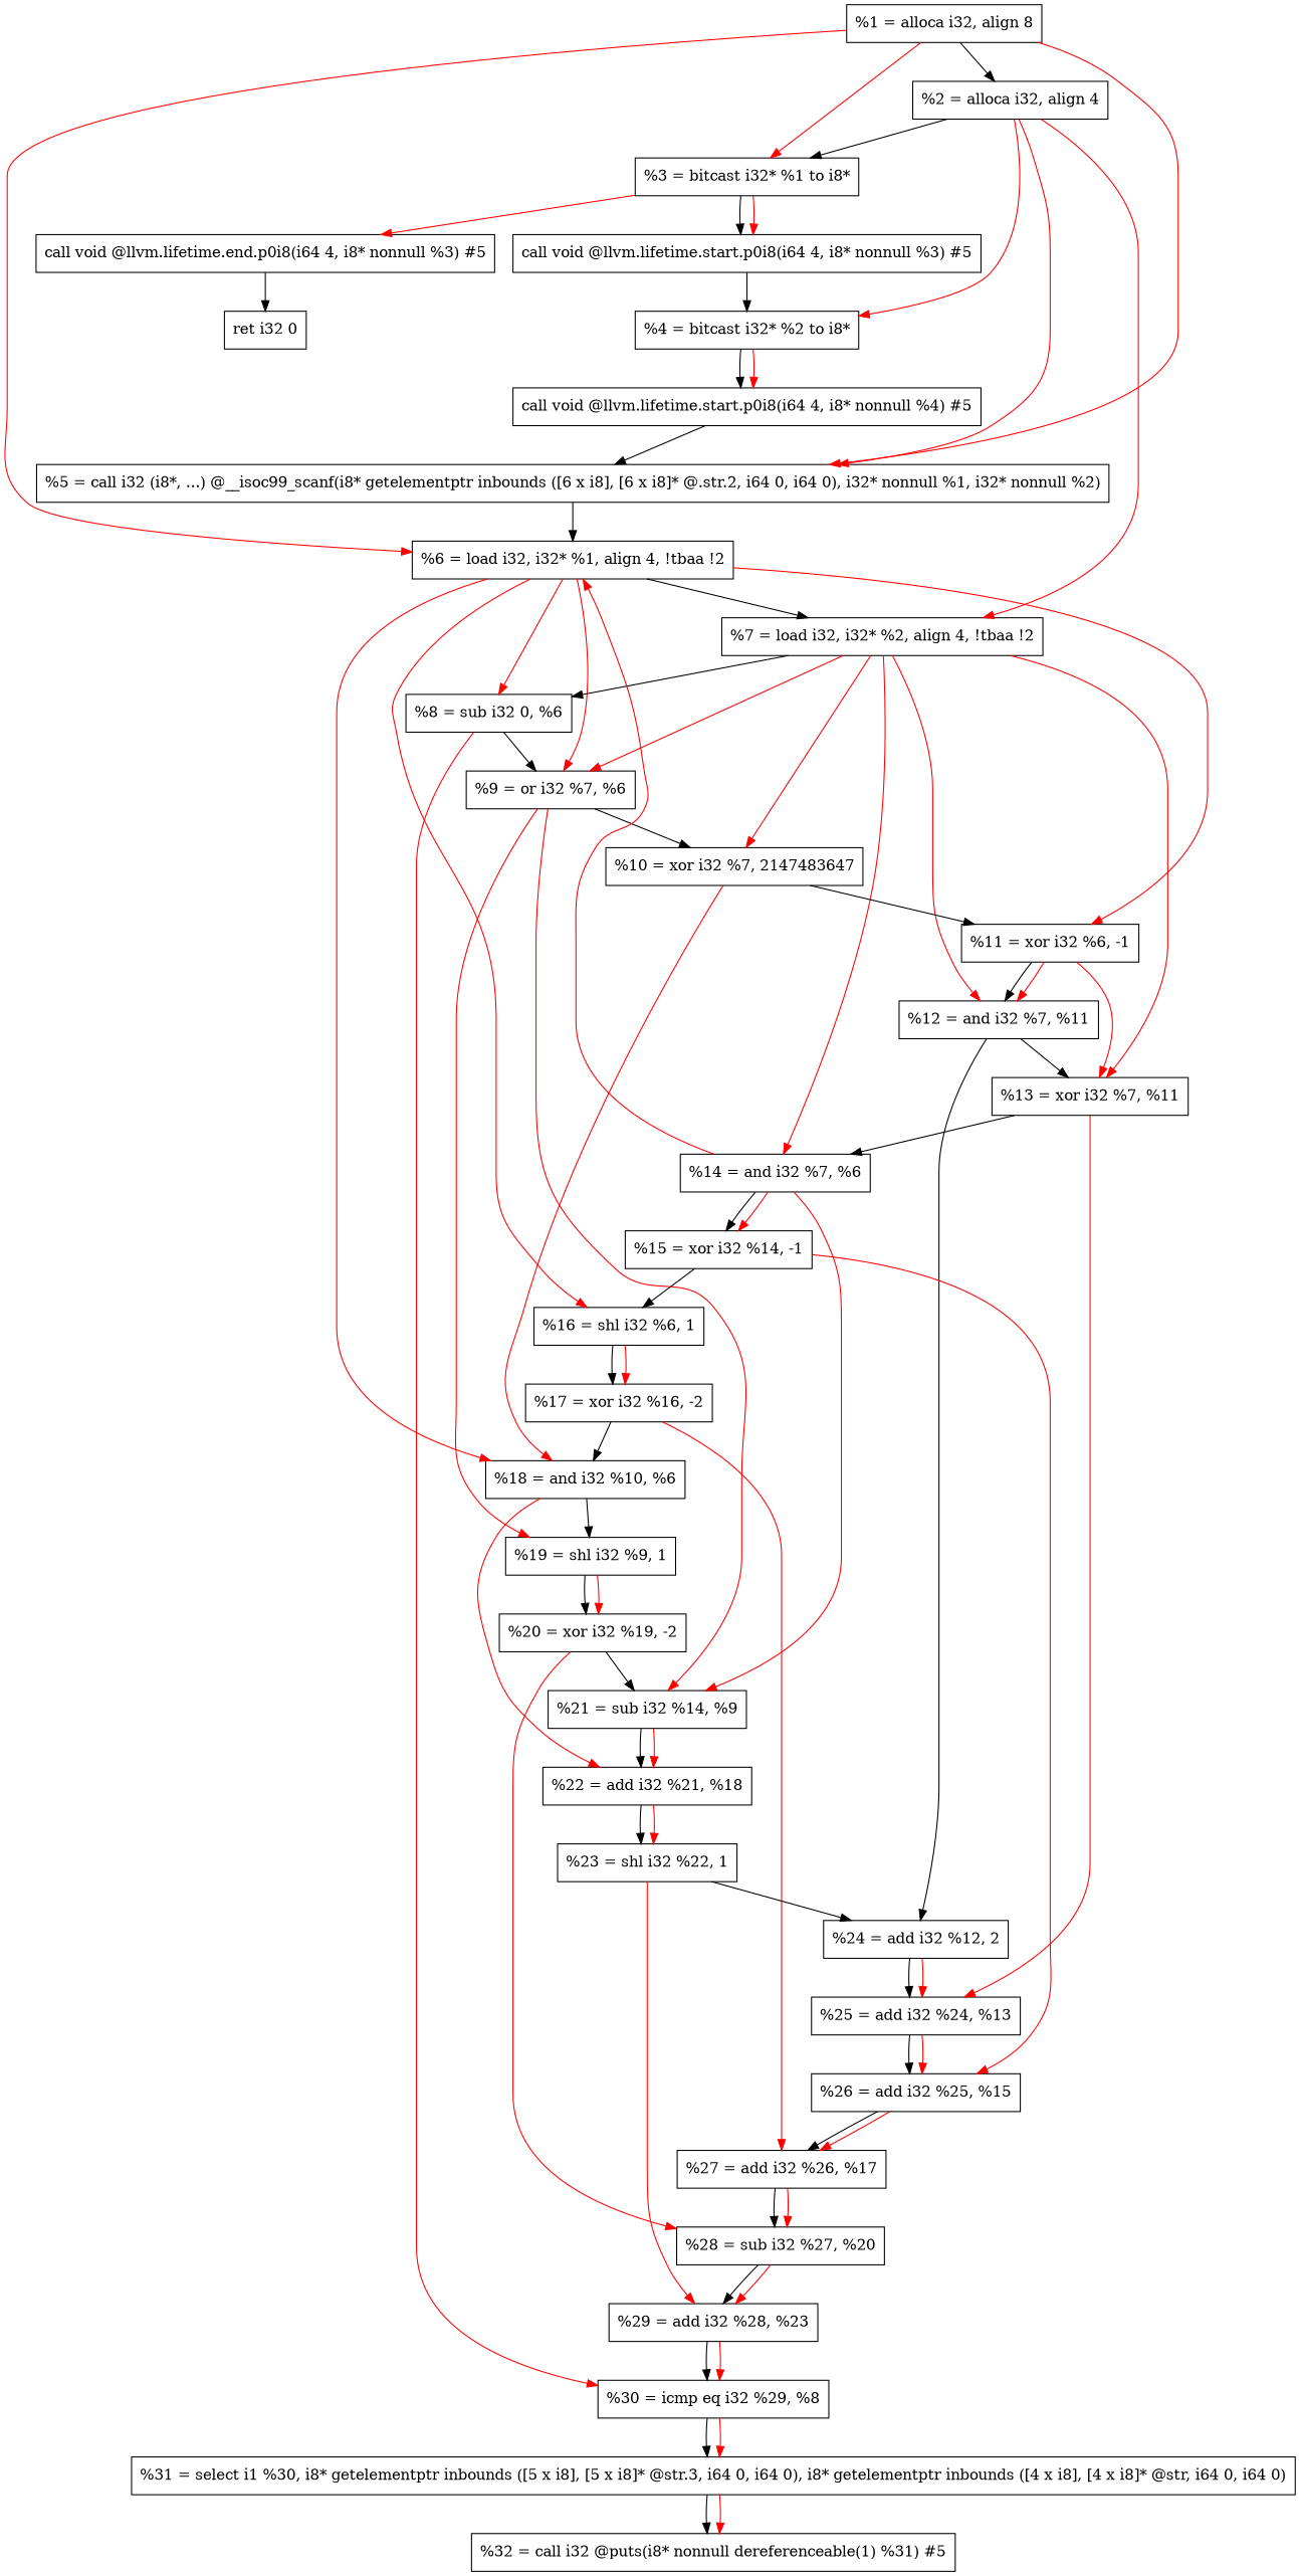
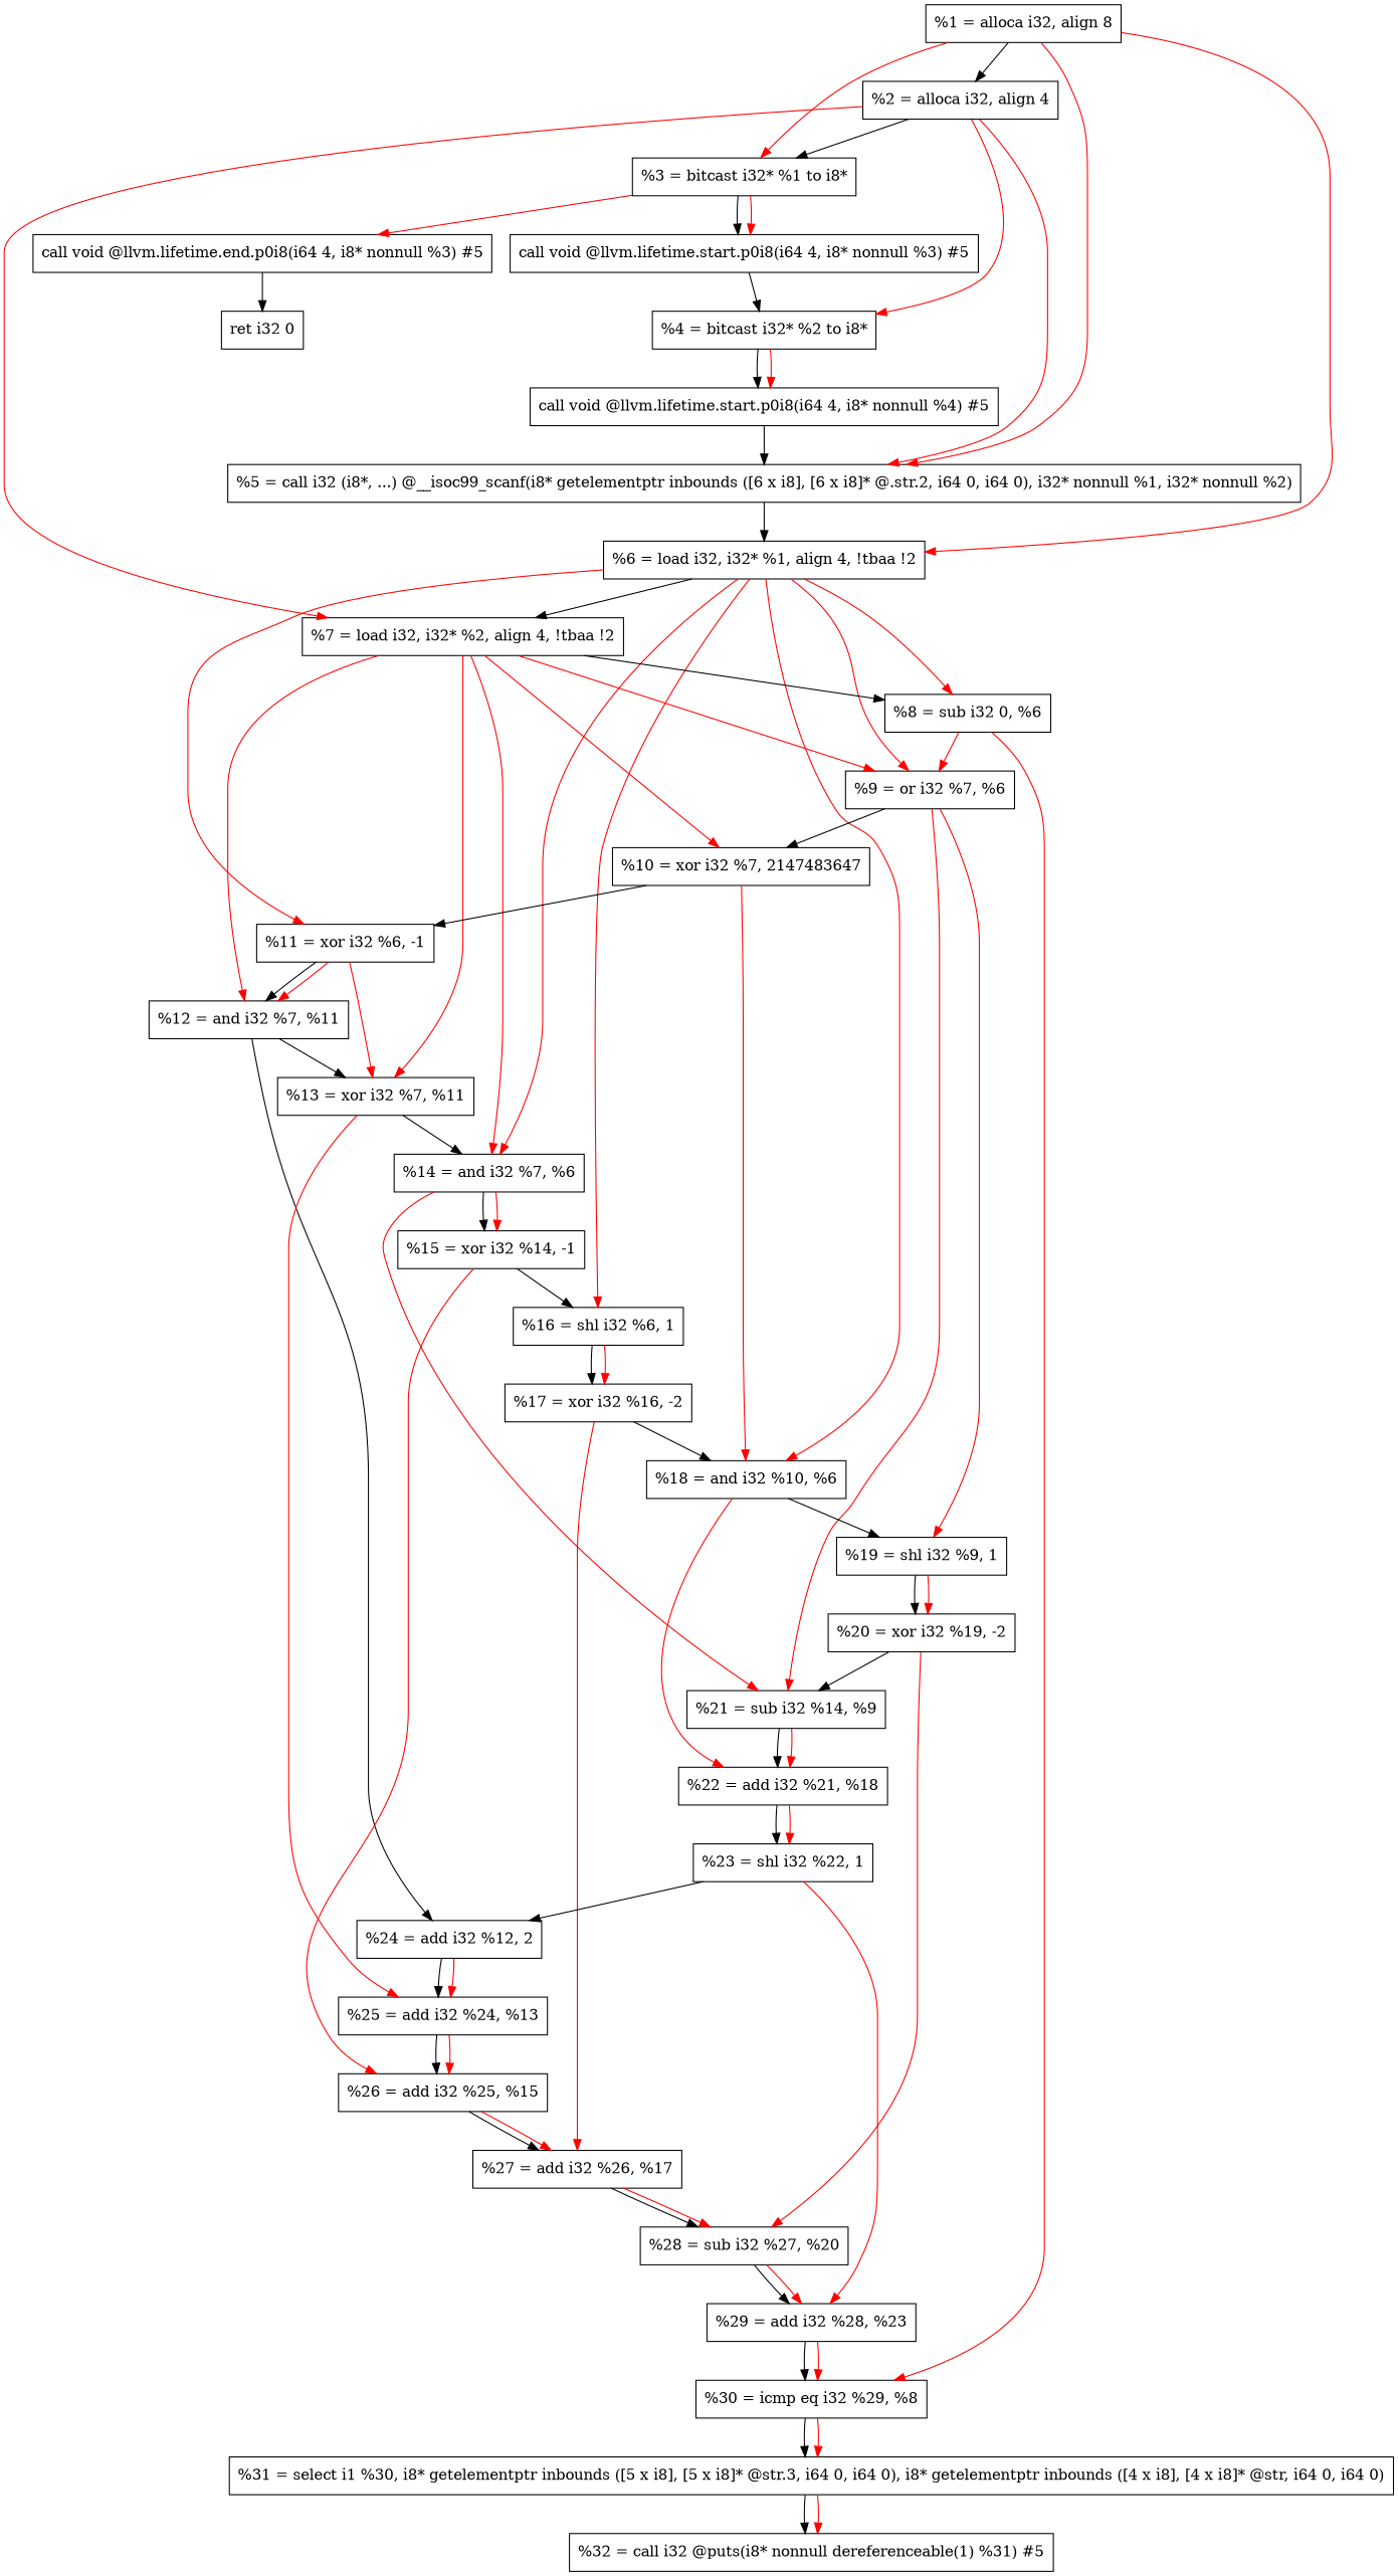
  digraph {
    node [shape=record]
    edge [color=red]
    n1 [label="%1 = alloca i32, align 8"]
    n2 [label="  %2 = alloca i32, align 4"]
    n3 [label="  %3 = bitcast i32* %1 to i8*"]
    n4 [label="  %5 = call i32 (i8*, ...) @__isoc99_scanf(i8* getelementptr inbounds ([6 x i8], [6 x i8]* @.str.2, i64 0, i64 0), i32* nonnull %1, i32* nonnull %2)"]
    n5 [label="  %6 = load i32, i32* %1, align 4, !tbaa !2"]
    n6 [label="  %4 = bitcast i32* %2 to i8*"]
    n7 [label="  %7 = load i32, i32* %2, align 4, !tbaa !2"]
    n8 [label="  call void @llvm.lifetime.start.p0i8(i64 4, i8* nonnull %3) #5"]
    n9 [label="  call void @llvm.lifetime.end.p0i8(i64 4, i8* nonnull %3) #5"]
    n10 [label="  %8 = sub i32 0, %6"]
    n11 [label="  %9 = or i32 %7, %6"]
    n12 [label="  %11 = xor i32 %6, -1"]
    n13 [label="  %14 = and i32 %7, %6"]
    n14 [label="  %16 = shl i32 %6, 1"]
    n15 [label="  %18 = and i32 %10, %6"]
    n16 [label="  call void @llvm.lifetime.start.p0i8(i64 4, i8* nonnull %4) #5"]
    n17 [label="  %10 = xor i32 %7, 2147483647"]
    n18 [label="  %12 = and i32 %7, %11"]
    n19 [label="  %13 = xor i32 %7, %11"]
    n20 [label="  ret i32 0"]
    n21 [label="  %30 = icmp eq i32 %29, %8"]
    n22 [label="  %19 = shl i32 %9, 1"]
    n23 [label="  %21 = sub i32 %14, %9"]
    n24 [label="  %15 = xor i32 %14, -1"]
    n25 [label="  %17 = xor i32 %16, -2"]
    n26 [label="  %22 = add i32 %21, %18"]
    n27 [label="  %24 = add i32 %12, 2"]
    n28 [label="  %25 = add i32 %24, %13"]
    n29 [label="  %31 = select i1 %30, i8* getelementptr inbounds ([5 x i8], [5 x i8]* @str.3, i64 0, i64 0), i8* getelementptr inbounds ([4 x i8], [4 x i8]* @str, i64 0, i64 0)"]
    n30 [label="  %20 = xor i32 %19, -2"]
    n31 [label="  %26 = add i32 %25, %15"]
    n32 [label="  %27 = add i32 %26, %17"]
    n33 [label="  %28 = sub i32 %27, %20"]
    n34 [label="  %23 = shl i32 %22, 1"]
    n35 [label="  %29 = add i32 %28, %23"]
    n36 [label="  %32 = call i32 @puts(i8* nonnull dereferenceable(1) %31) #5"]
    n1 -> n2 [color=""]
    n1 -> n3
    n1 -> n4
    n1 -> n5
    n2 -> n3 [color=""]
    n2 -> n4
    n2 -> n6
    n2 -> n7
    n3 -> n8 [color=""]
    n3 -> n8
    n3 -> n9
    n4 -> n5 [color=""]
    n5 -> n7 [color=""]
    n5 -> n10
    n5 -> n11
    n5 -> n12
-   n13 -> n5
+   n5 -> n13
    n5 -> n14
    n5 -> n15
    n6 -> n16 [color=""]
    n6 -> n16
    n7 -> n10 [color=""]
    n7 -> n11
    n7 -> n13
    n7 -> n17
    n7 -> n18
    n7 -> n19
    n8 -> n6 [color=""]
    n9 -> n20 [color=""]
-   n10 -> n11 [color=""]
+   n10 -> n11
    n10 -> n21
    n11 -> n17 [color=""]
    n11 -> n22
    n11 -> n23
    n12 -> n18 [color=""]
    n12 -> n18
    n12 -> n19
    n13 -> n23
    n13 -> n24 [color=""]
    n13 -> n24
    n14 -> n25 [color=""]
    n14 -> n25
    n15 -> n22 [color=""]
    n15 -> n26
    n16 -> n4 [color=""]
    n17 -> n12 [color=""]
    n17 -> n15
    n18 -> n19 [color=""]
    n18 -> n27 [color=black]
    n19 -> n13 [color=""]
    n19 -> n28
    n21 -> n29 [color=""]
    n21 -> n29
    n22 -> n30 [color=""]
    n22 -> n30
    n23 -> n26 [color=""]
    n23 -> n26
    n24 -> n14 [color=""]
    n24 -> n31
    n25 -> n15 [color=""]
    n25 -> n32
    n26 -> n34 [color=""]
    n26 -> n34
    n27 -> n28 [color=""]
    n27 -> n28
    n28 -> n31 [color=""]
    n28 -> n31
    n29 -> n36 [color=""]
    n29 -> n36
    n30 -> n23 [color=""]
    n30 -> n33
    n31 -> n32 [color=""]
    n31 -> n32
    n32 -> n33 [color=""]
    n32 -> n33
    n33 -> n35 [color=""]
    n33 -> n35
    n34 -> n27 [color=""]
    n34 -> n35
    n35 -> n21 [color=""]
    n35 -> n21
  }
